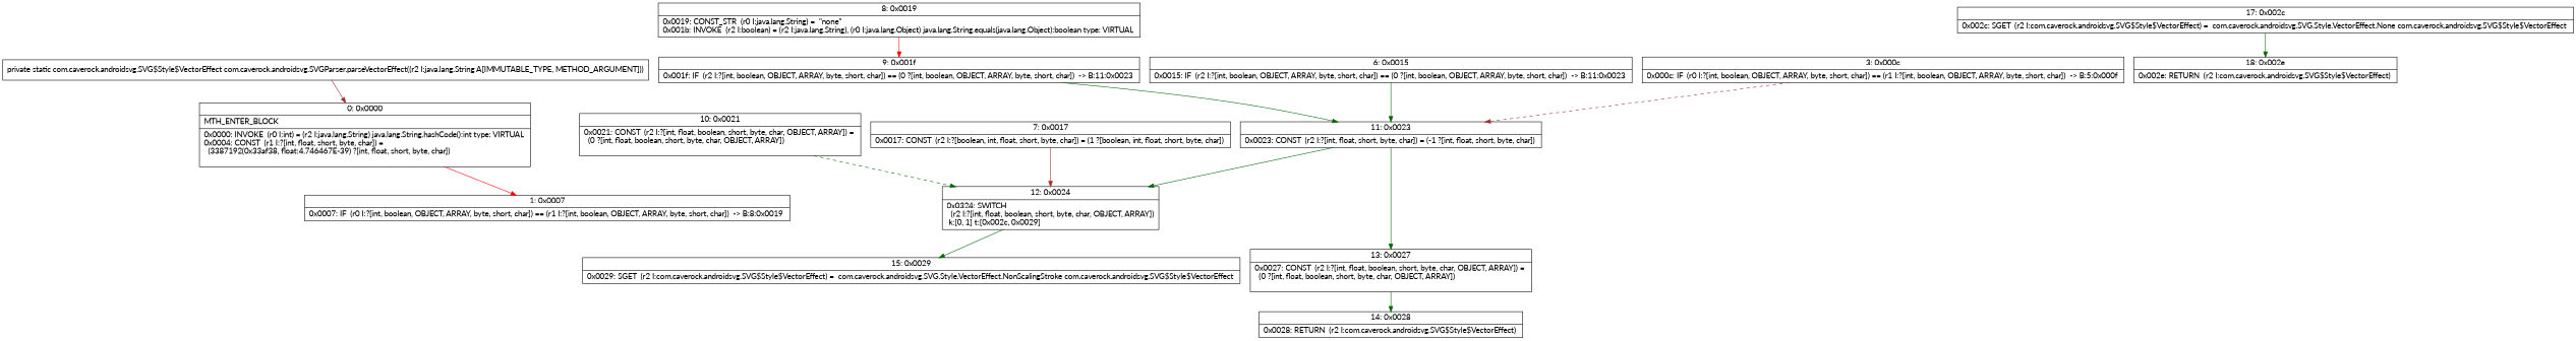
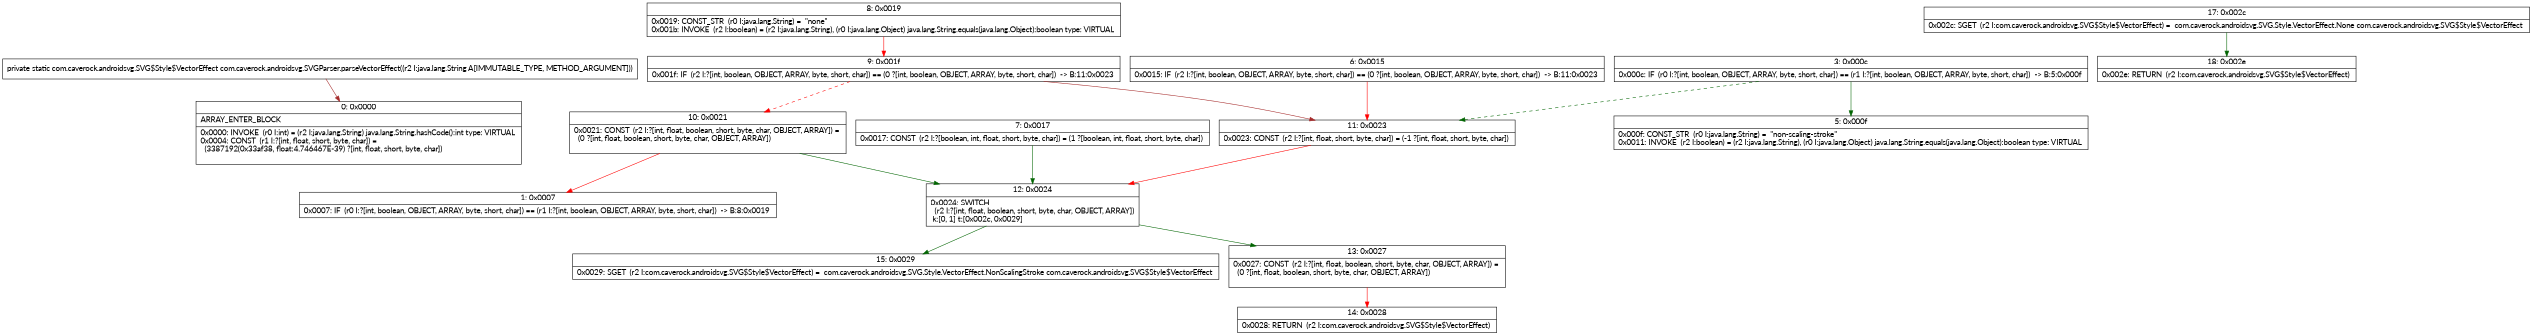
  digraph {
    fontname=Lato
    node [fontname=Lato shape=record]
    edge [color=red fontname=Lato]
-   n1 [label="{0\:\ 0x0000|MTH_ENTER_BLOCK\l|0x0000: INVOKE  (r0 I:int) = (r2 I:java.lang.String) java.lang.String.hashCode():int type: VIRTUAL \l0x0004: CONST  (r1 I:?[int, float, short, byte, char]) = \l  (3387192(0x33af38, float:4.746467E\-39) ?[int, float, short, byte, char])\l \l}"]
+   n1 [label="{0\:\ 0x0000|ARRAY_ENTER_BLOCK\l|0x0000: INVOKE  (r0 I:int) = (r2 I:java.lang.String) java.lang.String.hashCode():int type: VIRTUAL \l0x0004: CONST  (r1 I:?[int, float, short, byte, char]) = \l  (3387192(0x33af38, float:4.746467E\-39) ?[int, float, short, byte, char])\l \l}"]
    n2 [label="{1\:\ 0x0007|0x0007: IF  (r0 I:?[int, boolean, OBJECT, ARRAY, byte, short, char]) == (r1 I:?[int, boolean, OBJECT, ARRAY, byte, short, char])  \-\> B:8:0x0019 \l}"]
    n3 [label="{8\:\ 0x0019|0x0019: CONST_STR  (r0 I:java.lang.String) =  \"none\" \l0x001b: INVOKE  (r2 I:boolean) = (r2 I:java.lang.String), (r0 I:java.lang.Object) java.lang.String.equals(java.lang.Object):boolean type: VIRTUAL \l}"]
    n4 [label="{9\:\ 0x001f|0x001f: IF  (r2 I:?[int, boolean, OBJECT, ARRAY, byte, short, char]) == (0 ?[int, boolean, OBJECT, ARRAY, byte, short, char])  \-\> B:11:0x0023 \l}"]
    n5 [label="{3\:\ 0x000c|0x000c: IF  (r0 I:?[int, boolean, OBJECT, ARRAY, byte, short, char]) == (r1 I:?[int, boolean, OBJECT, ARRAY, byte, short, char])  \-\> B:5:0x000f \l}"]
+   n6 [label="{5\:\ 0x000f|0x000f: CONST_STR  (r0 I:java.lang.String) =  \"non\-scaling\-stroke\" \l0x0011: INVOKE  (r2 I:boolean) = (r2 I:java.lang.String), (r0 I:java.lang.Object) java.lang.String.equals(java.lang.Object):boolean type: VIRTUAL \l}"]
    n7 [label="{11\:\ 0x0023|0x0023: CONST  (r2 I:?[int, float, short, byte, char]) = (\-1 ?[int, float, short, byte, char]) \l}"]
-   n8 [label="{12\:\ 0x0024|0x0324: SWITCH  \l  (r2 I:?[int, float, boolean, short, byte, char, OBJECT, ARRAY])\l k:[0, 1] t:[0x002c, 0x0029] \l}"]
+   n8 [label="{12\:\ 0x0024|0x0024: SWITCH  \l  (r2 I:?[int, float, boolean, short, byte, char, OBJECT, ARRAY])\l k:[0, 1] t:[0x002c, 0x0029] \l}"]
    n9 [label="{6\:\ 0x0015|0x0015: IF  (r2 I:?[int, boolean, OBJECT, ARRAY, byte, short, char]) == (0 ?[int, boolean, OBJECT, ARRAY, byte, short, char])  \-\> B:11:0x0023 \l}"]
    n10 [label="{7\:\ 0x0017|0x0017: CONST  (r2 I:?[boolean, int, float, short, byte, char]) = (1 ?[boolean, int, float, short, byte, char]) \l}"]
    n11 [label="{13\:\ 0x0027|0x0027: CONST  (r2 I:?[int, float, boolean, short, byte, char, OBJECT, ARRAY]) = \l  (0 ?[int, float, boolean, short, byte, char, OBJECT, ARRAY])\l \l}"]
    n12 [label="{15\:\ 0x0029|0x0029: SGET  (r2 I:com.caverock.androidsvg.SVG$Style$VectorEffect) =  com.caverock.androidsvg.SVG.Style.VectorEffect.NonScalingStroke com.caverock.androidsvg.SVG$Style$VectorEffect \l}"]
    n13 [label="{10\:\ 0x0021|0x0021: CONST  (r2 I:?[int, float, boolean, short, byte, char, OBJECT, ARRAY]) = \l  (0 ?[int, float, boolean, short, byte, char, OBJECT, ARRAY])\l \l}"]
    n14 [label="{14\:\ 0x0028|0x0028: RETURN  (r2 I:com.caverock.androidsvg.SVG$Style$VectorEffect) \l}"]
    n15 [label="{17\:\ 0x002c|0x002c: SGET  (r2 I:com.caverock.androidsvg.SVG$Style$VectorEffect) =  com.caverock.androidsvg.SVG.Style.VectorEffect.None com.caverock.androidsvg.SVG$Style$VectorEffect \l}"]
    n16 [label="{18\:\ 0x002e|0x002e: RETURN  (r2 I:com.caverock.androidsvg.SVG$Style$VectorEffect) \l}"]
    n17 [label="{private static com.caverock.androidsvg.SVG$Style$VectorEffect com.caverock.androidsvg.SVGParser.parseVectorEffect((r2 I:java.lang.String A[IMMUTABLE_TYPE, METHOD_ARGUMENT])) }"]
-   n1 -> n2
+   n13 -> n2
    n3 -> n4
-   n4 -> n7 [color=darkgreen]
-   n5 -> n7 [color=brown style=dashed]
-   n7 -> n8 [color=darkgreen]
-   n7 -> n11 [color=darkgreen]
+   n4 -> n7 [color=brown]
+   n4 -> n13 [style=dashed]
+   n5 -> n6 [color=darkgreen]
+   n5 -> n7 [color=darkgreen style=dashed]
+   n7 -> n8
+   n8 -> n11 [color=darkgreen]
    n8 -> n12 [color=darkgreen]
-   n9 -> n7 [color=darkgreen]
-   n10 -> n8 [color=brown]
-   n11 -> n14 [color=darkgreen]
-   n13 -> n8 [color=darkgreen style=dashed]
+   n9 -> n7
+   n10 -> n8 [color=darkgreen]
+   n11 -> n14
+   n13 -> n8 [color=darkgreen]
    n15 -> n16 [color=darkgreen]
    n17 -> n1 [color=brown]
  }
